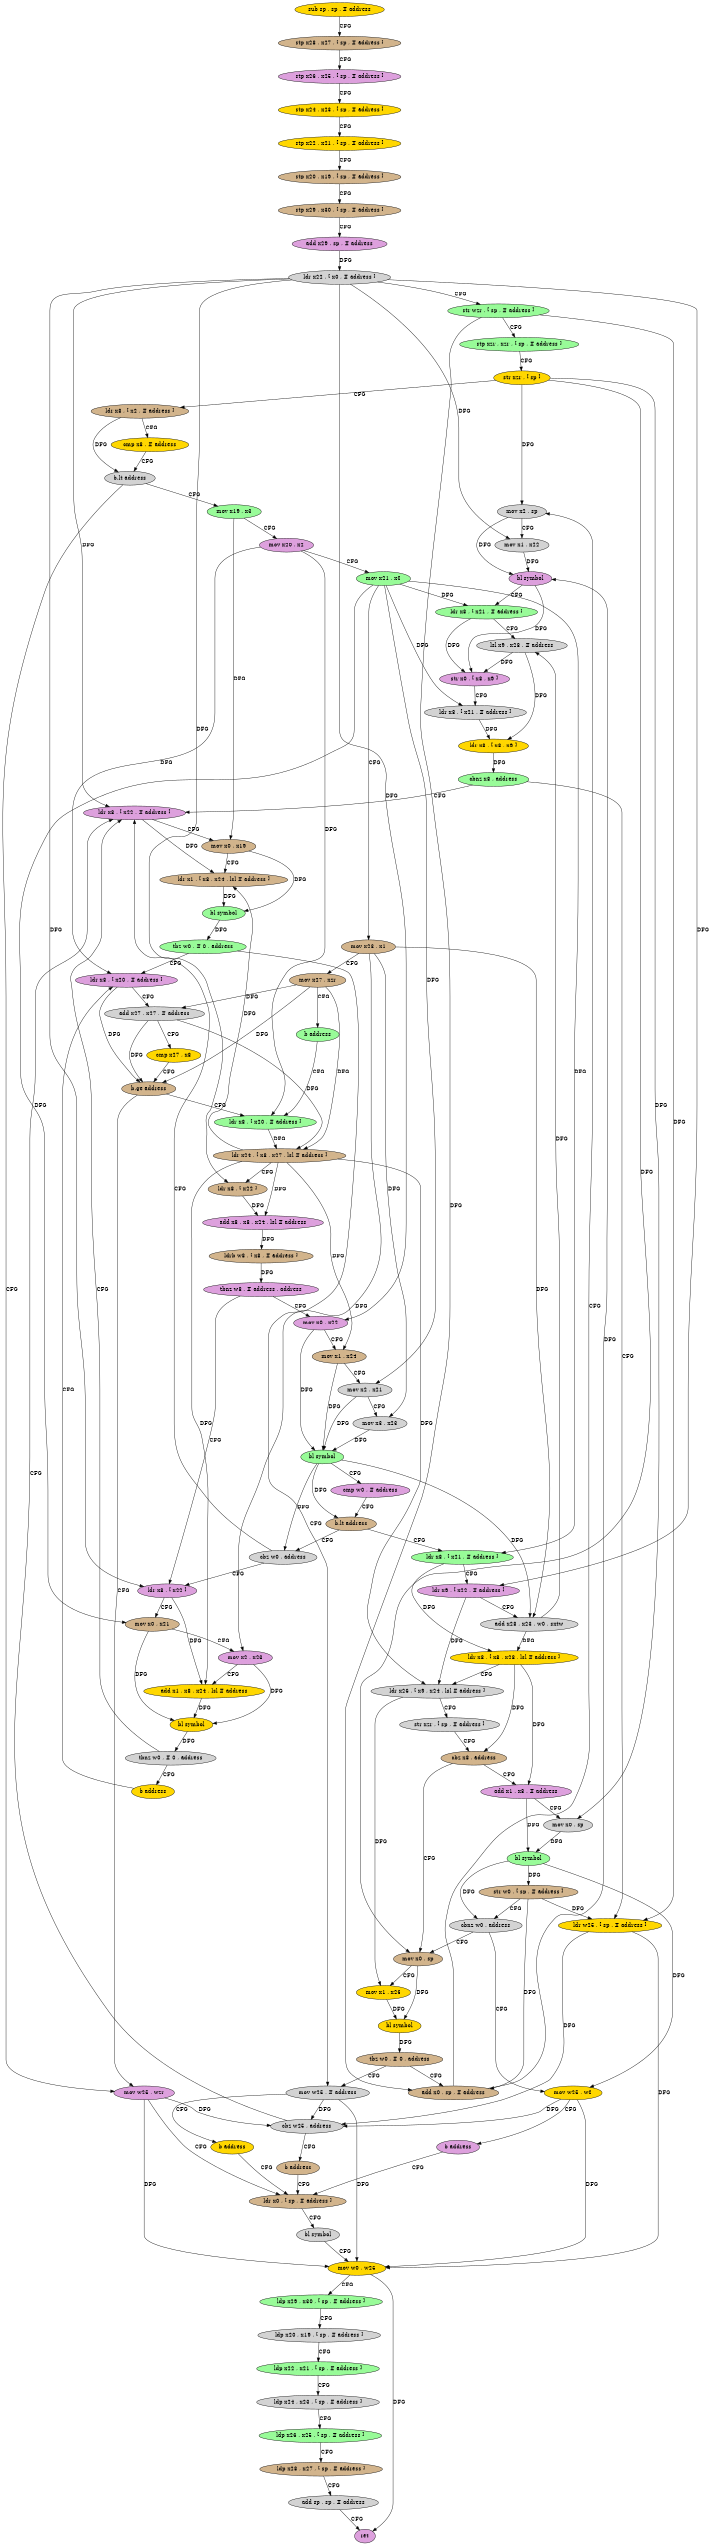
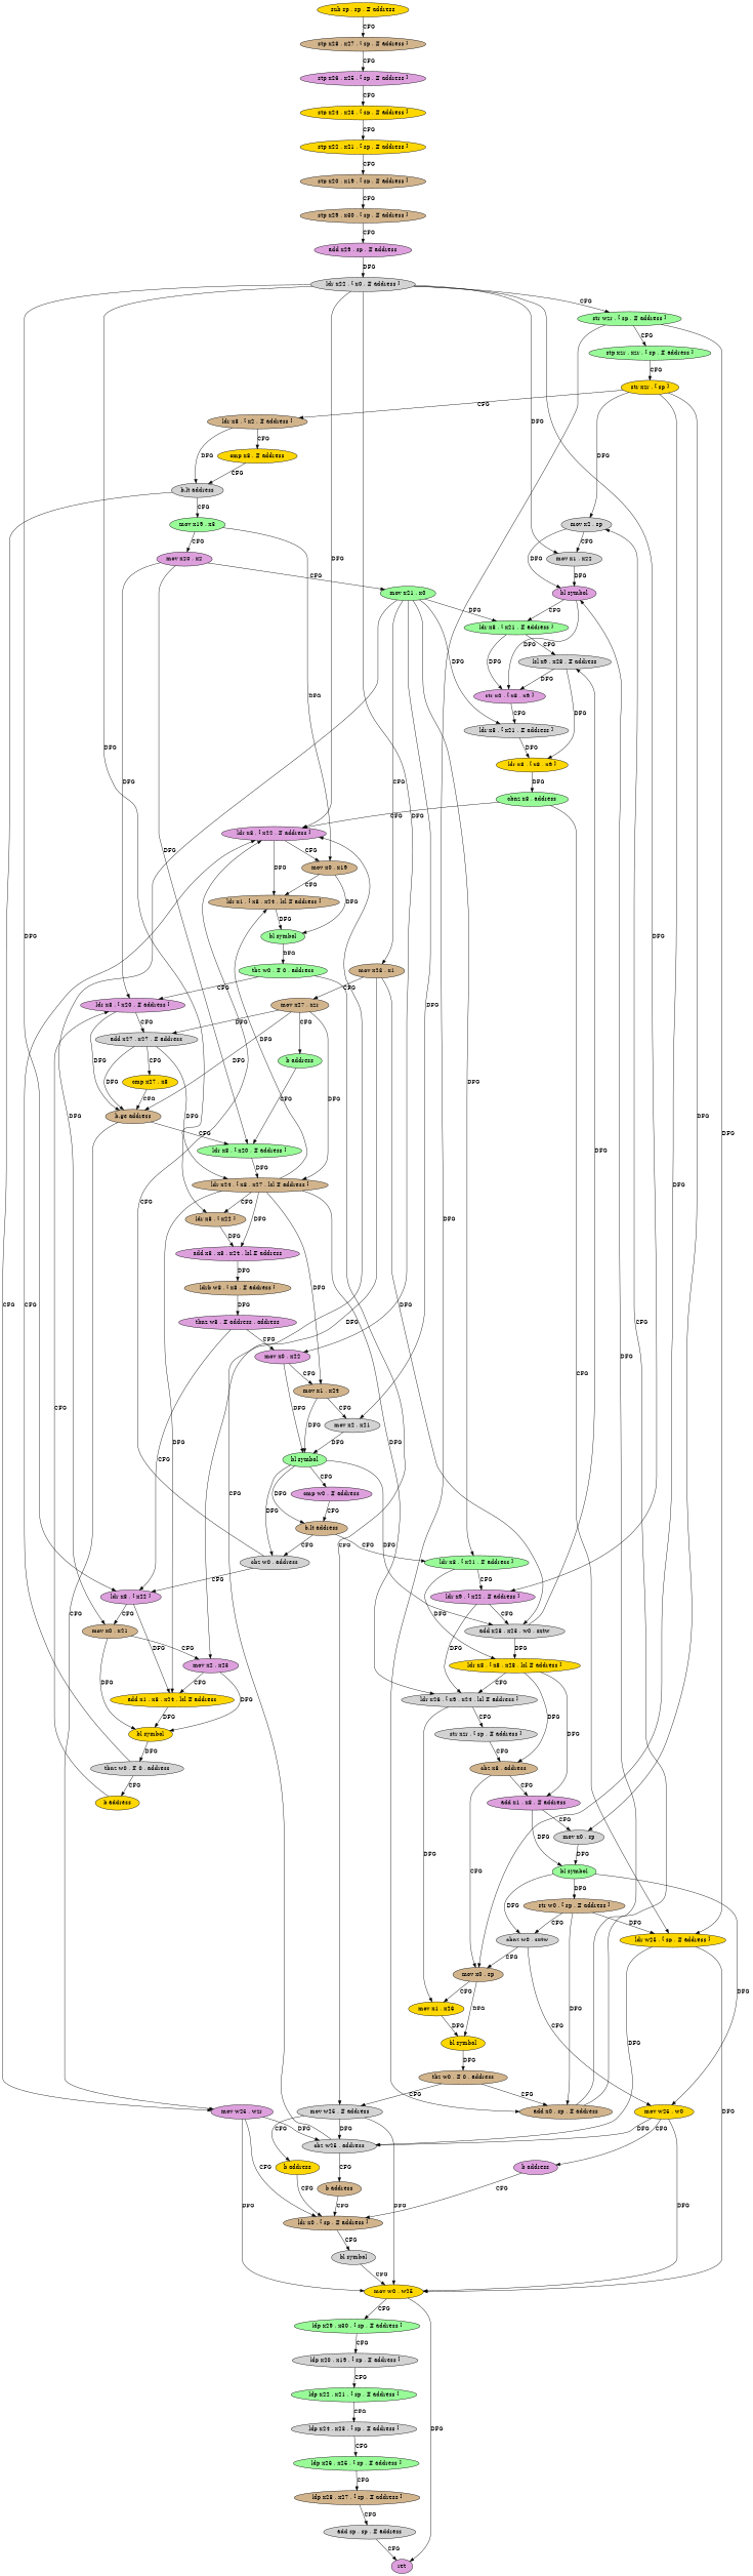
  digraph {
    node [fillcolor=tan style=filled]
    n1 [fillcolor=gold label="sub sp , sp , # address"]
    n2 [label="stp x28 , x27 , [ sp , # address ]"]
    n3 [fillcolor=plum label="stp x26 , x25 , [ sp , # address ]"]
    n4 [fillcolor=gold label="stp x24 , x23 , [ sp , # address ]"]
    n5 [fillcolor=gold label="stp x22 , x21 , [ sp , # address ]"]
    n6 [label="stp x20 , x19 , [ sp , # address ]"]
    n7 [label="stp x29 , x30 , [ sp , # address ]"]
    n8 [fillcolor=plum label="add x29 , sp , # address"]
    n9 [fillcolor=lightgrey label="ldr x22 , [ x0 , # address ]"]
    n10 [fillcolor=palegreen label="str wzr , [ sp , # address ]"]
    n11 [label="ldr x8 , [ x22 ]"]
    n12 [fillcolor=plum label="mov x0 , x22"]
    n13 [fillcolor=plum label="ldr x8 , [ x22 ]"]
    n14 [fillcolor=plum label="ldr x8 , [ x22 , # address ]"]
    n15 [fillcolor=plum label="ldr x9 , [ x22 , # address ]"]
    n16 [fillcolor=lightgrey label="mov x1 , x22"]
    n17 [fillcolor=palegreen label="stp xzr , xzr , [ sp , # address ]"]
    n18 [label="add x0 , sp , # address"]
    n19 [fillcolor=gold label="ldr w25 , [ sp , # address ]"]
    n20 [fillcolor=plum label="add x8 , x8 , x24 , lsl # address"]
    n21 [label="mov x1 , x24"]
    n22 [fillcolor=palegreen label="bl symbol"]
    n23 [label="mov x0 , x21"]
    n24 [fillcolor=gold label="add x1 , x8 , x24 , lsl # address"]
    n25 [label="mov x0 , x19"]
    n26 [label="ldr x1 , [ x8 , x24 , lsl # address ]"]
    n27 [fillcolor=lightgrey label="add x28 , x23 , w0 , sxtw"]
    n28 [fillcolor=lightgrey label="ldr x26 , [ x9 , x24 , lsl # address ]"]
    n29 [fillcolor=plum label="bl symbol"]
    n30 [fillcolor=gold label="str xzr , [ sp ]"]
    n31 [fillcolor=lightgrey label="mov x2 , sp"]
    n32 [fillcolor=gold label="mov w0 , w25"]
    n33 [fillcolor=lightgrey label="cbz w25 , address"]
    n34 [label="ldr x8 , [ x2 , # address ]"]
    n35 [label="mov x0 , sp"]
    n36 [fillcolor=lightgrey label="mov x0 , sp"]
    n37 [fillcolor=gold label="cmp x8 , # address"]
    n38 [fillcolor=lightgrey label="b.lt address"]
    n39 [fillcolor=gold label="mov x1 , x26"]
    n40 [fillcolor=gold label="bl symbol"]
    n41 [fillcolor=palegreen label="bl symbol"]
    n42 [fillcolor=plum label="mov w25 , wzr"]
    n43 [fillcolor=palegreen label="mov x19 , x3"]
    n44 [label="ldr x0 , [ sp , # address ]"]
    n45 [fillcolor=plum label="mov x20 , x2"]
    n46 [fillcolor=lightgrey label="bl symbol"]
    n47 [fillcolor=palegreen label="ldp x29 , x30 , [ sp , # address ]"]
    n48 [fillcolor=plum label=ret]
    n49 [label="b address"]
    n50 [fillcolor=palegreen label="mov x21 , x0"]
    n51 [fillcolor=palegreen label="ldr x8 , [ x20 , # address ]"]
    n52 [fillcolor=plum label="ldr x8 , [ x20 , # address ]"]
    n53 [fillcolor=palegreen label="bl symbol"]
    n54 [label="mov x23 , x1"]
    n55 [fillcolor=lightgrey label="mov x2 , x21"]
    n56 [fillcolor=palegreen label="ldr x8 , [ x21 , # address ]"]
    n57 [fillcolor=palegreen label="ldr x8 , [ x21 , # address ]"]
    n58 [fillcolor=lightgrey label="ldr x8 , [ x21 , # address ]"]
    n59 [label="ldr x24 , [ x8 , x27 , lsl # address ]"]
    n60 [fillcolor=lightgrey label="add x27 , x27 , # address"]
    n61 [label="b.ge address"]
    n62 [label="mov x27 , xzr"]
-   n63 [fillcolor=lightgrey label="mov x3 , x23"]
    n64 [fillcolor=plum label="mov x2 , x23"]
    n65 [fillcolor=gold label="ldr x8 , [ x8 , x28 , lsl # address ]"]
    n66 [fillcolor=gold label="bl symbol"]
    n67 [fillcolor=lightgrey label="lsl x9 , x28 , # address"]
    n68 [fillcolor=plum label="str x0 , [ x8 , x9 ]"]
    n69 [fillcolor=gold label="ldr x8 , [ x8 , x9 ]"]
    n70 [fillcolor=palegreen label="b address"]
    n71 [fillcolor=gold label="cmp x27 , x8"]
    n72 [label="ldrb w8 , [ x8 , # address ]"]
    n73 [fillcolor=lightgrey label="str xzr , [ sp , # address ]"]
    n74 [fillcolor=plum label="tbnz w8 , # address , address"]
    n75 [fillcolor=plum label="cmp w0 , # address"]
    n76 [label="b.lt address"]
    n77 [fillcolor=lightgrey label="cbz w0 , address"]
    n78 [label="cbz x8 , address"]
    n79 [fillcolor=plum label="add x1 , x8 , # address"]
    n80 [fillcolor=lightgrey label="tbnz w0 , # 0 , address"]
    n81 [fillcolor=gold label="b address"]
    n82 [label="tbz w0 , # 0 , address"]
    n83 [label="str w0 , [ sp , # address ]"]
-   n84 [fillcolor=lightgrey label="cbnz w0 , address"]
+   n84 [fillcolor=lightgrey label="cbnz w0 , sxtw"]
    n85 [fillcolor=gold label="mov w25 , w0"]
    n86 [fillcolor=palegreen label="tbz w0 , # 0 , address"]
    n87 [fillcolor=lightgrey label="mov w25 , # address"]
    n88 [fillcolor=gold label="b address"]
    n89 [fillcolor=plum label="b address"]
    n90 [fillcolor=palegreen label="cbnz x8 , address"]
    n91 [fillcolor=lightgrey label="ldp x20 , x19 , [ sp , # address ]"]
    n92 [fillcolor=palegreen label="ldp x22 , x21 , [ sp , # address ]"]
    n93 [fillcolor=lightgrey label="ldp x24 , x23 , [ sp , # address ]"]
    n94 [fillcolor=palegreen label="ldp x26 , x25 , [ sp , # address ]"]
    n95 [label="ldp x28 , x27 , [ sp , # address ]"]
    n96 [fillcolor=lightgrey label="add sp , sp , # address"]
    n1 -> n2 [label=CFG]
    n2 -> n3 [label=CFG]
    n3 -> n4 [label=CFG]
    n4 -> n5 [label=CFG]
    n5 -> n6 [label=CFG]
    n6 -> n7 [label=CFG]
    n7 -> n8 [label=CFG]
    n8 -> n9 [label=DFG]
    n9 -> n10 [label=CFG]
    n9 -> n11 [label=DFG]
    n9 -> n12 [label=DFG]
    n9 -> n13 [label=DFG]
    n9 -> n14 [label=DFG]
    n9 -> n15 [label=DFG]
    n9 -> n16 [label=DFG]
    n10 -> n17 [label=CFG]
    n10 -> n18 [label=DFG]
    n10 -> n19 [label=DFG]
    n11 -> n20 [label=DFG]
    n12 -> n21 [label=CFG]
    n12 -> n22 [label=DFG]
    n13 -> n23 [label=CFG]
    n13 -> n24 [label=DFG]
    n14 -> n25 [label=CFG]
    n14 -> n26 [label=DFG]
    n15 -> n27 [label=CFG]
    n15 -> n28 [label=DFG]
    n16 -> n29 [label=DFG]
    n17 -> n30 [label=CFG]
    n18 -> n29 [label=DFG]
    n18 -> n31 [label=CFG]
    n19 -> n32 [label=DFG]
    n19 -> n33 [label=DFG]
    n20 -> n72 [label=DFG]
    n21 -> n22 [label=DFG]
    n21 -> n55 [label=CFG]
    n22 -> n27 [label=DFG]
    n22 -> n75 [label=CFG]
    n22 -> n76 [label=DFG]
    n22 -> n77 [label=DFG]
    n23 -> n64 [label=CFG]
    n23 -> n66 [label=DFG]
    n24 -> n66 [label=DFG]
    n25 -> n26 [label=CFG]
    n25 -> n53 [label=DFG]
    n26 -> n53 [label=DFG]
    n27 -> n65 [label=DFG]
    n27 -> n67 [label=DFG]
    n28 -> n39 [label=DFG]
    n28 -> n73 [label=CFG]
    n29 -> n57 [label=CFG]
    n29 -> n68 [label=DFG]
    n30 -> n31 [label=DFG]
    n30 -> n34 [label=CFG]
    n30 -> n35 [label=DFG]
    n30 -> n36 [label=DFG]
    n31 -> n16 [label=CFG]
    n31 -> n29 [label=DFG]
    n32 -> n47 [label=CFG]
    n32 -> n48 [label=DFG]
    n33 -> n14 [label=CFG]
    n33 -> n49 [label=CFG]
    n34 -> n37 [label=CFG]
    n34 -> n38 [label=DFG]
    n35 -> n39 [label=CFG]
    n35 -> n40 [label=DFG]
    n36 -> n41 [label=DFG]
    n37 -> n38 [label=CFG]
    n38 -> n42 [label=CFG]
    n38 -> n43 [label=CFG]
    n39 -> n40 [label=DFG]
    n40 -> n82 [label=DFG]
    n41 -> n83 [label=DFG]
    n41 -> n84 [label=DFG]
    n41 -> n85 [label=DFG]
    n42 -> n32 [label=DFG]
    n42 -> n33 [label=DFG]
    n42 -> n44 [label=CFG]
    n43 -> n25 [label=DFG]
    n43 -> n45 [label=CFG]
    n44 -> n46 [label=CFG]
    n45 -> n50 [label=CFG]
    n45 -> n51 [label=DFG]
    n45 -> n52 [label=DFG]
    n46 -> n32 [label=CFG]
    n47 -> n91 [label=CFG]
    n49 -> n44 [label=CFG]
    n50 -> n23 [label=DFG]
    n50 -> n54 [label=CFG]
    n50 -> n55 [label=DFG]
    n50 -> n56 [label=DFG]
    n50 -> n57 [label=DFG]
    n50 -> n58 [label=DFG]
    n51 -> n59 [label=DFG]
    n52 -> n60 [label=CFG]
    n52 -> n61 [label=DFG]
    n53 -> n86 [label=DFG]
    n54 -> n27 [label=DFG]
    n54 -> n62 [label=CFG]
-   n54 -> n63 [label=DFG]
    n54 -> n64 [label=DFG]
    n55 -> n22 [label=DFG]
-   n55 -> n63 [label=CFG]
    n56 -> n15 [label=CFG]
    n56 -> n65 [label=DFG]
    n57 -> n67 [label=CFG]
    n57 -> n68 [label=DFG]
    n58 -> n69 [label=DFG]
    n59 -> n11 [label=CFG]
    n59 -> n20 [label=DFG]
    n59 -> n21 [label=DFG]
    n59 -> n24 [label=DFG]
    n59 -> n26 [label=DFG]
    n59 -> n28 [label=DFG]
    n60 -> n59 [label=DFG]
    n60 -> n61 [label=DFG]
    n60 -> n71 [label=CFG]
    n61 -> n42 [label=CFG]
    n61 -> n51 [label=CFG]
    n62 -> n59 [label=DFG]
    n62 -> n60 [label=DFG]
    n62 -> n61 [label=DFG]
    n62 -> n70 [label=CFG]
-   n63 -> n22 [label=DFG]
    n64 -> n24 [label=CFG]
    n64 -> n66 [label=DFG]
    n65 -> n28 [label=CFG]
    n65 -> n78 [label=DFG]
    n65 -> n79 [label=DFG]
    n66 -> n80 [label=DFG]
    n67 -> n68 [label=DFG]
    n67 -> n69 [label=DFG]
    n68 -> n58 [label=CFG]
    n69 -> n90 [label=DFG]
    n70 -> n51 [label=CFG]
    n71 -> n61 [label=CFG]
    n72 -> n74 [label=DFG]
    n73 -> n78 [label=CFG]
    n74 -> n12 [label=CFG]
    n74 -> n13 [label=CFG]
    n75 -> n76 [label=CFG]
    n76 -> n56 [label=CFG]
    n76 -> n77 [label=CFG]
    n77 -> n13 [label=CFG]
    n77 -> n14 [label=CFG]
    n78 -> n35 [label=CFG]
    n78 -> n79 [label=CFG]
    n79 -> n36 [label=CFG]
    n79 -> n41 [label=DFG]
    n80 -> n14 [label=CFG]
    n80 -> n81 [label=CFG]
    n81 -> n52 [label=CFG]
    n82 -> n18 [label=CFG]
    n82 -> n87 [label=CFG]
    n83 -> n18 [label=DFG]
    n83 -> n19 [label=DFG]
    n83 -> n84 [label=CFG]
    n84 -> n35 [label=CFG]
    n84 -> n85 [label=CFG]
    n85 -> n32 [label=DFG]
    n85 -> n33 [label=DFG]
    n85 -> n89 [label=CFG]
    n86 -> n52 [label=CFG]
    n86 -> n87 [label=CFG]
    n87 -> n32 [label=DFG]
    n87 -> n33 [label=DFG]
    n87 -> n88 [label=CFG]
    n88 -> n44 [label=CFG]
    n89 -> n44 [label=CFG]
    n90 -> n14 [label=CFG]
    n90 -> n19 [label=CFG]
    n91 -> n92 [label=CFG]
    n92 -> n93 [label=CFG]
    n93 -> n94 [label=CFG]
    n94 -> n95 [label=CFG]
    n95 -> n96 [label=CFG]
    n96 -> n48 [label=CFG]
  }
